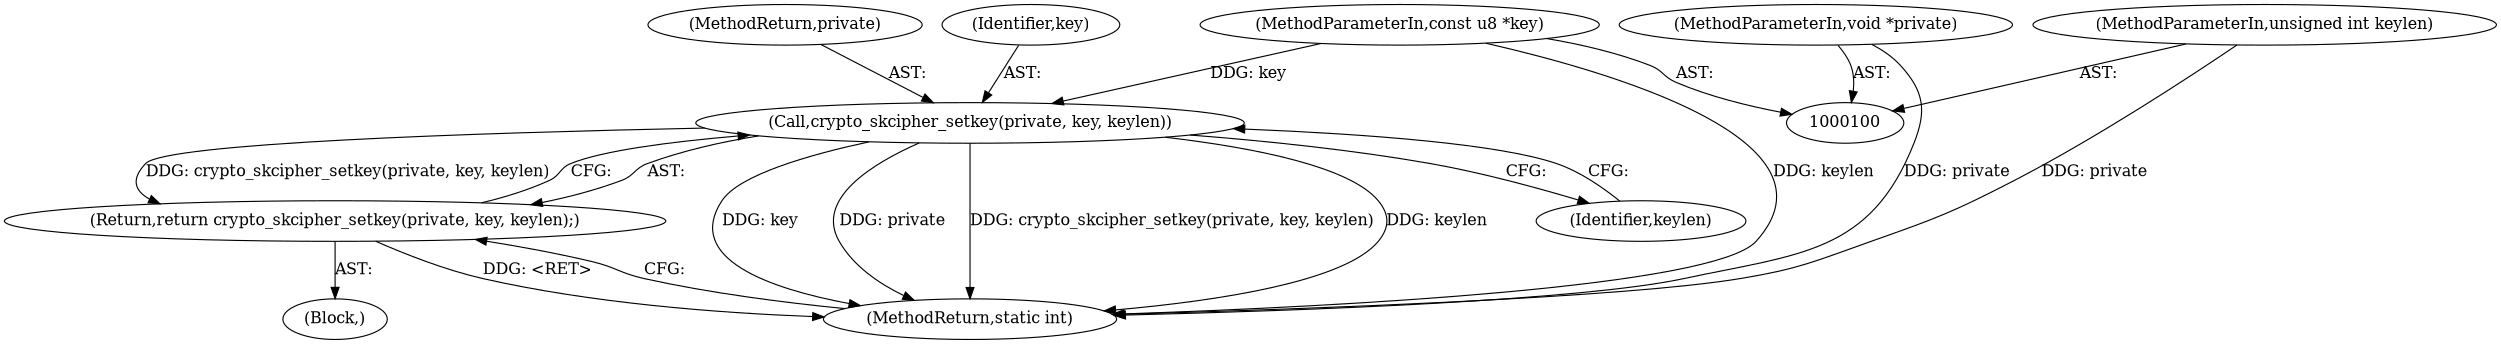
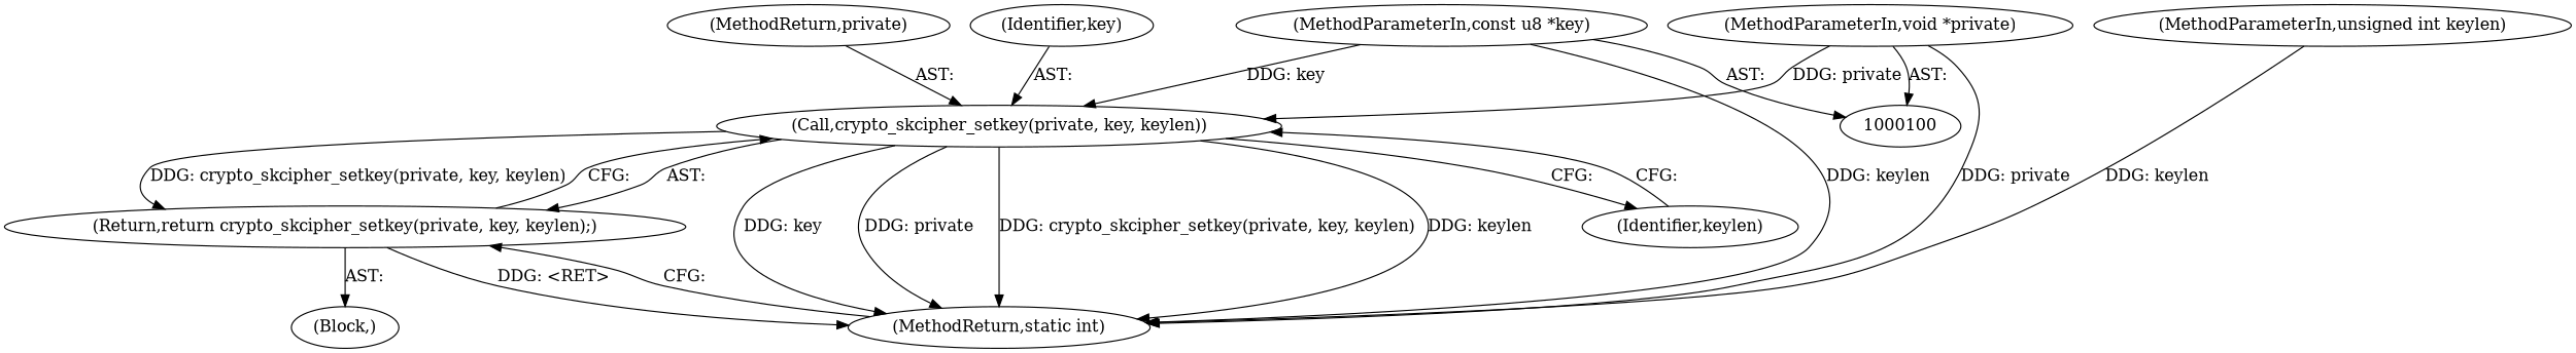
  digraph {
    n1 [label="(Call,crypto_skcipher_setkey(private, key, keylen))"]
    n2 [label="(Return,return crypto_skcipher_setkey(private, key, keylen);)"]
    n3 [label="(MethodReturn,static int)"]
    n4 [label="(Identifier,keylen)"]
    n5 [label="(Block,)"]
    n6 [label="(MethodParameterIn,void *private)"]
    1000100
    n8 [label="(MethodParameterIn,const u8 *key)"]
    n9 [label="(MethodParameterIn,unsigned int keylen)"]
    n10 [label="(MethodReturn,private)"]
    n11 [label="(Identifier,key)"]
    n1 -> n2 [label="AST: "]
    n1 -> n2 [label="DDG: crypto_skcipher_setkey(private, key, keylen)"]
    n1 -> n3 [label="DDG: key"]
    n1 -> n3 [label="DDG: private"]
    n1 -> n3 [label="DDG: crypto_skcipher_setkey(private, key, keylen)"]
    n1 -> n3 [label="DDG: keylen"]
    n1 -> n4 [label="CFG: "]
    n2 -> n1 [label="CFG: "]
    n2 -> n3 [label="DDG: <RET>"]
    n2 -> n5 [label="AST: "]
    n3 -> n2 [label="CFG: "]
    n4 -> n1 [label="CFG: "]
+   n6 -> n1 [label="DDG: private"]
    n6 -> n3 [label="DDG: private"]
    n6 -> 1000100 [label="AST: "]
    n8 -> n1 [label="DDG: key"]
    n8 -> n3 [label="DDG: keylen"]
    n8 -> 1000100 [label="AST: "]
-   n9 -> n3 [label="DDG: private"]
-   n9 -> 1000100 [label="AST: "]
+   n9 -> n3 [label="DDG: keylen"]
    n10 -> n1 [label="AST: "]
    n11 -> n1 [label="AST: "]
  }
